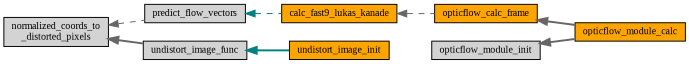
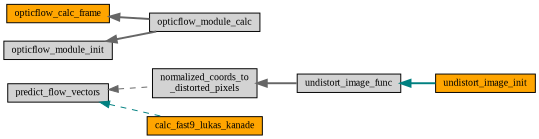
  digraph {
    fontname="Liberation Serif"
    rankdir=LR
    node [color=black fillcolor=lightgrey fontname="Liberation Serif" fontsize=10 shape=record style=filled]
    edge [color=gray40 dir=back fontname="Liberation Serif" fontsize=10 labelfontname=FreeSans labelfontsize=10 style=bold]
    n1 [fontcolor=black height=0.2 label="normalized_coords_to\l_distorted_pixels" width=0.4]
    n2 [height=0.2 label=predict_flow_vectors width=0.4]
    n3 [height=0.2 label=undistort_image_func width=0.4]
    n4 [fillcolor=orange height=0.2 label=calc_fast9_lukas_kanade width=0.4]
    n5 [fillcolor=orange height=0.2 label=undistort_image_init width=0.4]
    n6 [fillcolor=orange height=0.2 label=opticflow_calc_frame width=0.4]
-   n7 [fillcolor=orange height=0.2 label=opticflow_module_calc width=0.4]
+   n7 [height=0.2 label=opticflow_module_calc width=0.4]
    n8 [height=0.2 label=opticflow_module_init width=0.4]
-   n1 -> n2 [style=dashed]
+   n2 -> n1 [style=dashed]
    n1 -> n3
    n2 -> n4 [color=teal style=dashed]
    n3 -> n5 [color=teal]
-   n4 -> n6 [style=dashed]
    n6 -> n7
    n8 -> n7
  }
